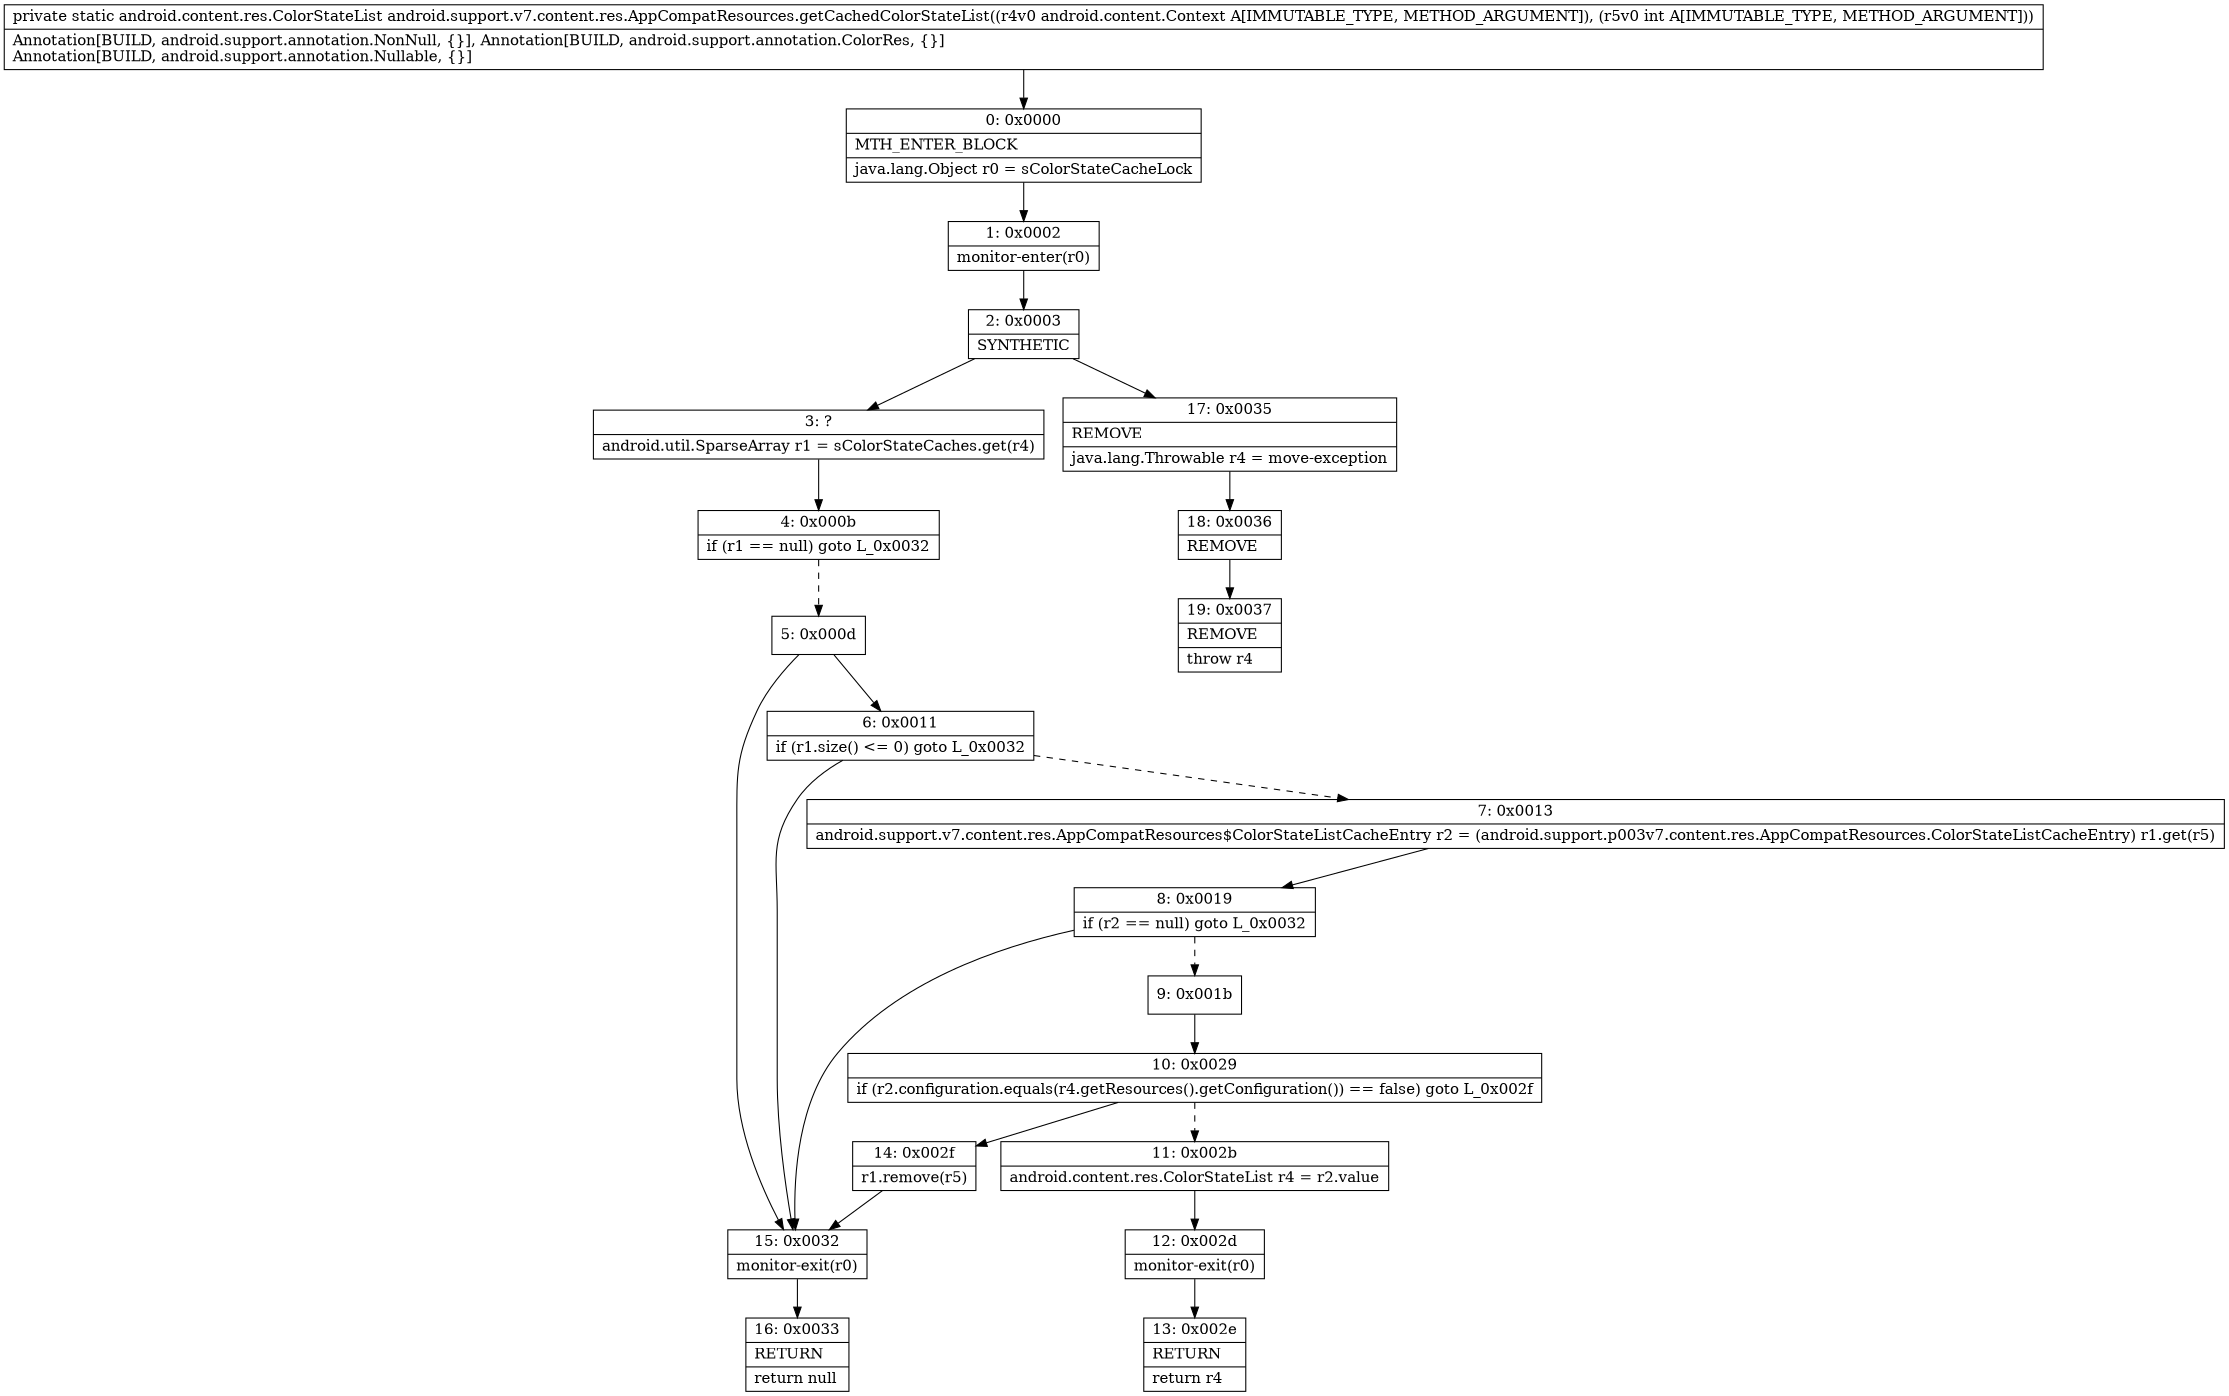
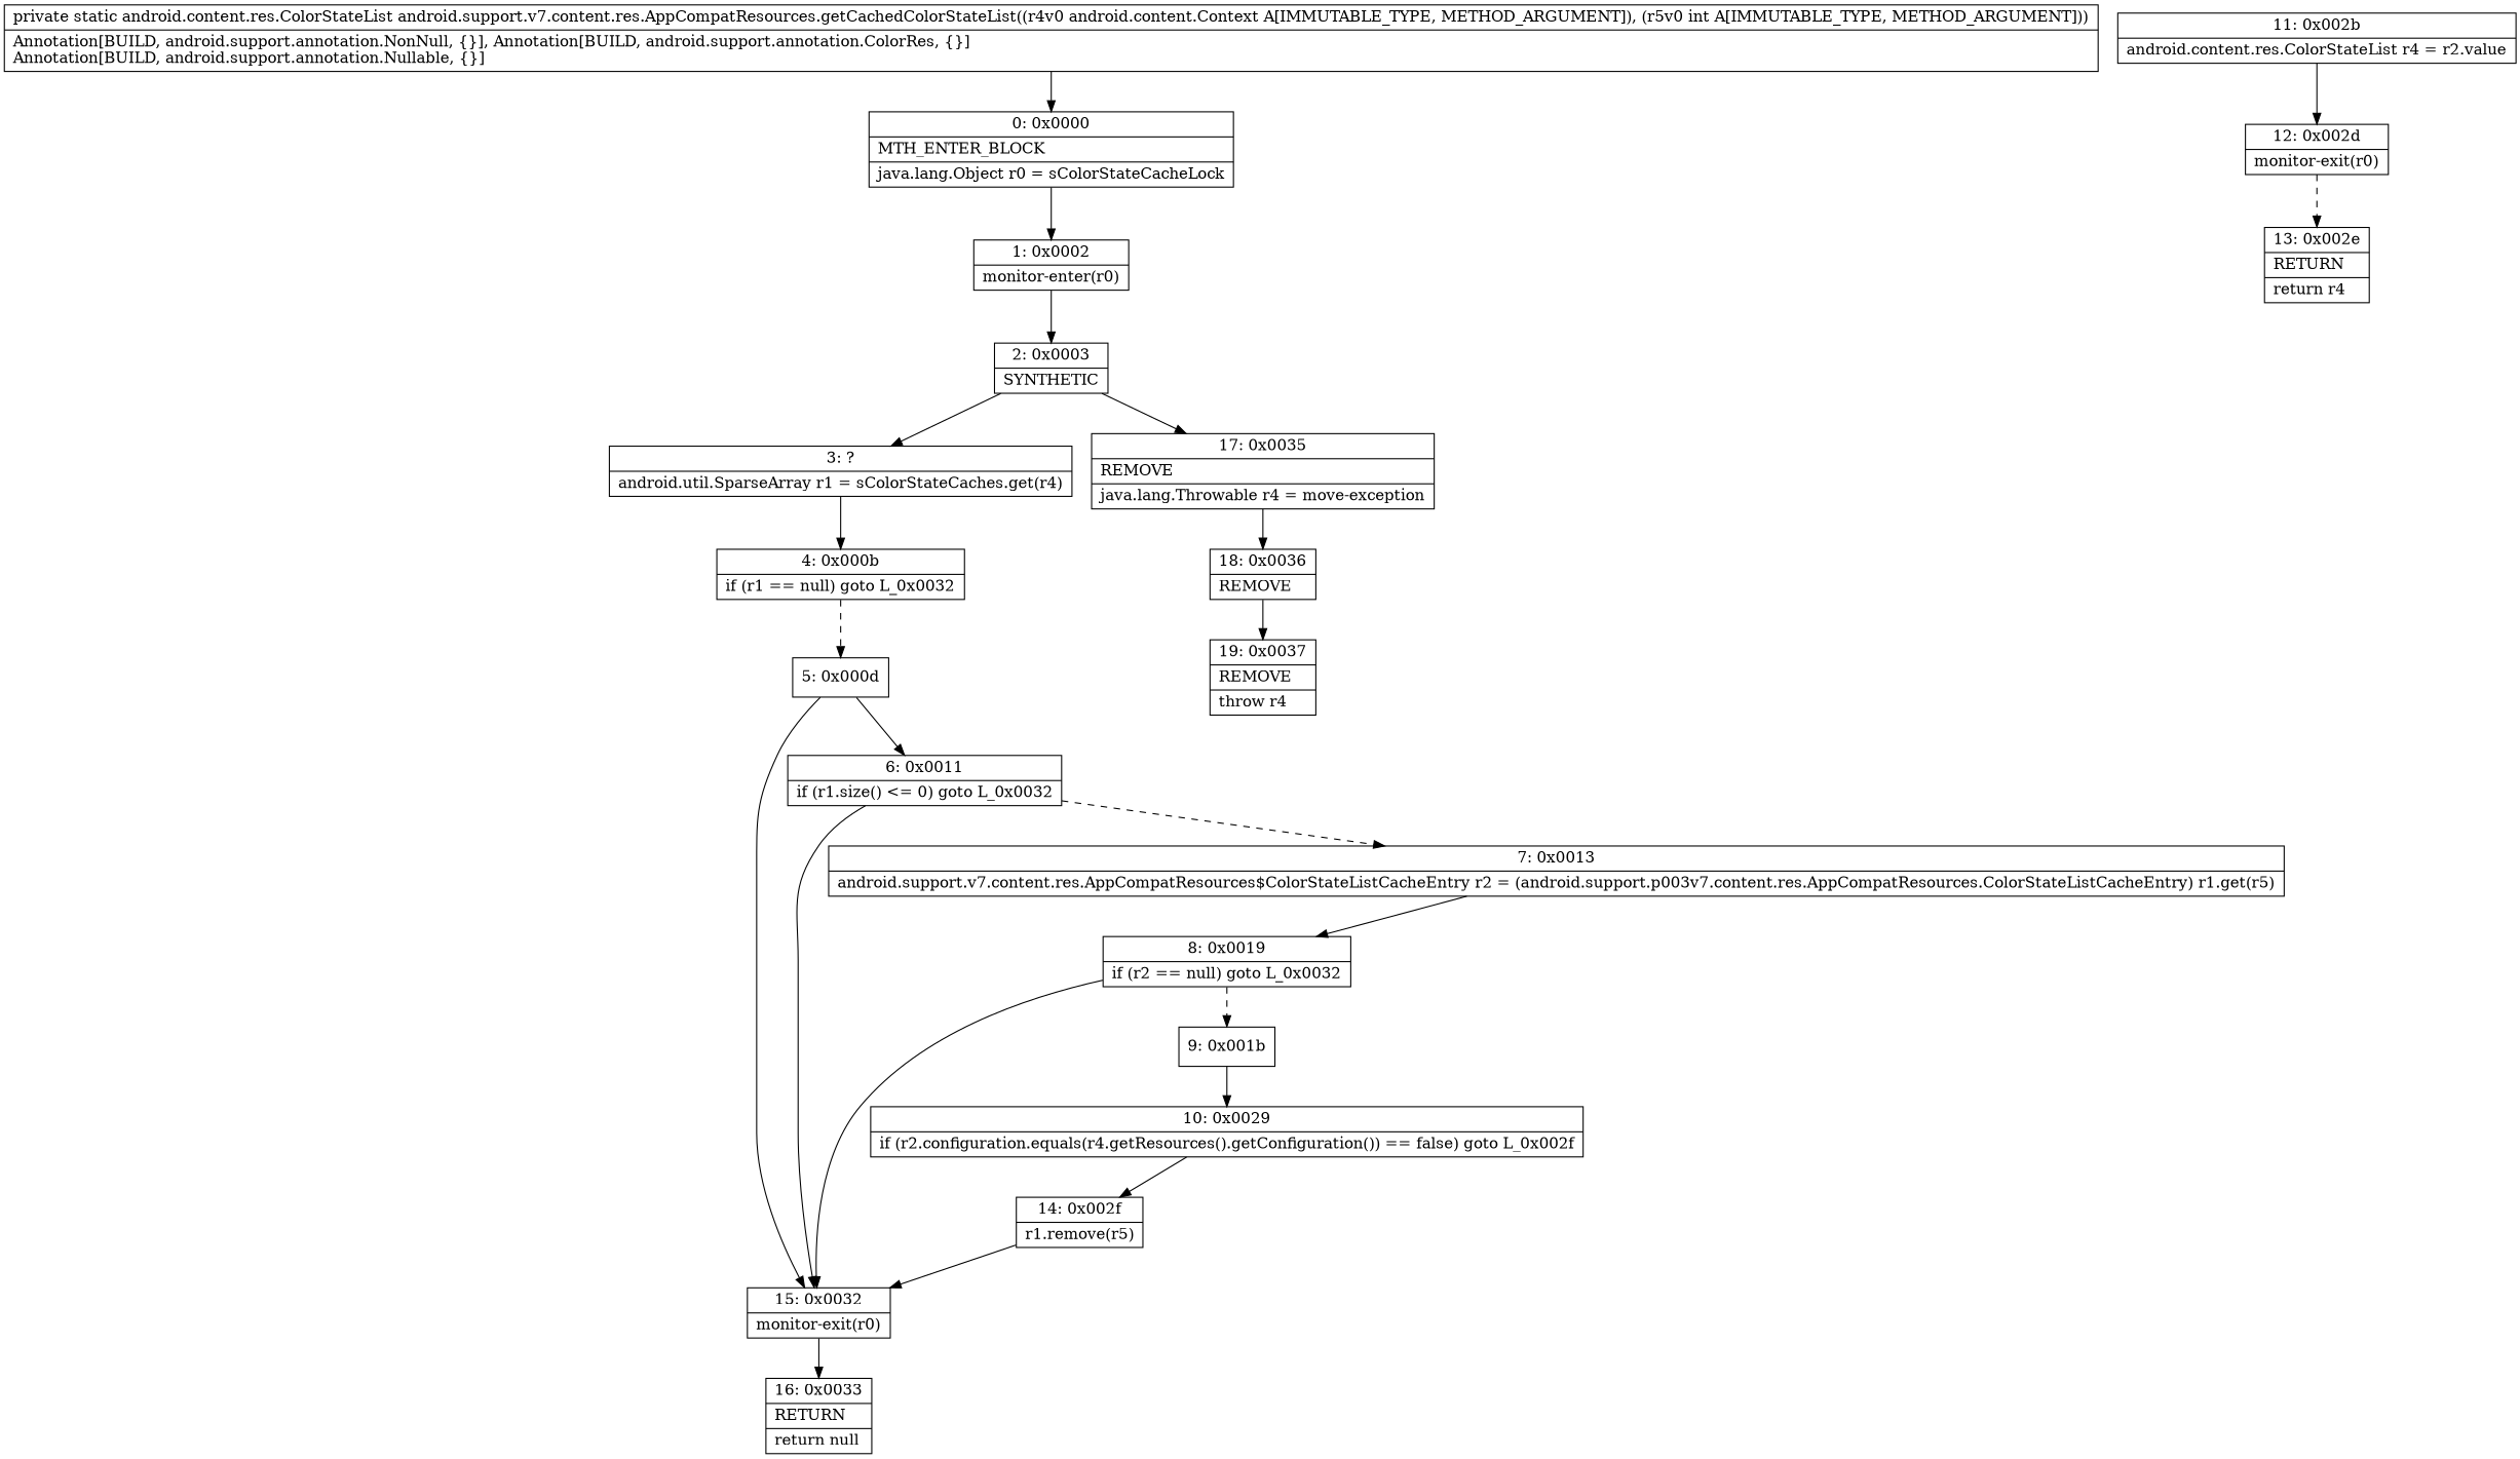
  digraph {
    node [shape=record]
    n1 [label="{0\:\ 0x0000|MTH_ENTER_BLOCK\l|java.lang.Object r0 = sColorStateCacheLock\l}"]
    n2 [label="{1\:\ 0x0002|monitor\-enter(r0)\l}"]
    n3 [label="{2\:\ 0x0003|SYNTHETIC\l}"]
    n4 [label="{3\:\ ?|android.util.SparseArray r1 = sColorStateCaches.get(r4)\l}"]
    n5 [label="{17\:\ 0x0035|REMOVE\l|java.lang.Throwable r4 = move\-exception\l}"]
    n6 [label="{4\:\ 0x000b|if (r1 == null) goto L_0x0032\l}"]
    n7 [label="{18\:\ 0x0036|REMOVE\l}"]
    n8 [label="{5\:\ 0x000d}"]
    n9 [label="{15\:\ 0x0032|monitor\-exit(r0)\l}"]
    n10 [label="{6\:\ 0x0011|if (r1.size() \<= 0) goto L_0x0032\l}"]
    n11 [label="{16\:\ 0x0033|RETURN\l|return null\l}"]
    n12 [label="{7\:\ 0x0013|android.support.v7.content.res.AppCompatResources$ColorStateListCacheEntry r2 = (android.support.p003v7.content.res.AppCompatResources.ColorStateListCacheEntry) r1.get(r5)\l}"]
    n13 [label="{8\:\ 0x0019|if (r2 == null) goto L_0x0032\l}"]
    n14 [label="{9\:\ 0x001b}"]
    n15 [label="{10\:\ 0x0029|if (r2.configuration.equals(r4.getResources().getConfiguration()) == false) goto L_0x002f\l}"]
    n16 [label="{11\:\ 0x002b|android.content.res.ColorStateList r4 = r2.value\l}"]
    n17 [label="{14\:\ 0x002f|r1.remove(r5)\l}"]
    n18 [label="{12\:\ 0x002d|monitor\-exit(r0)\l}"]
    n19 [label="{13\:\ 0x002e|RETURN\l|return r4\l}"]
    n20 [label="{19\:\ 0x0037|REMOVE\l|throw r4\l}"]
    n21 [label="{private static android.content.res.ColorStateList android.support.v7.content.res.AppCompatResources.getCachedColorStateList((r4v0 android.content.Context A[IMMUTABLE_TYPE, METHOD_ARGUMENT]), (r5v0 int A[IMMUTABLE_TYPE, METHOD_ARGUMENT]))  | Annotation[BUILD, android.support.annotation.NonNull, \{\}], Annotation[BUILD, android.support.annotation.ColorRes, \{\}]\lAnnotation[BUILD, android.support.annotation.Nullable, \{\}]\l}"]
    n1 -> n2
    n2 -> n3
    n3 -> n4
    n3 -> n5
    n4 -> n6
    n5 -> n7
    n6 -> n8 [style=dashed]
    n7 -> n20
    n8 -> n9
    n8 -> n10
    n9 -> n11
    n10 -> n9
    n10 -> n12 [style=dashed]
    n12 -> n13
    n13 -> n9
    n13 -> n14 [style=dashed]
    n14 -> n15
-   n15 -> n16 [style=dashed]
    n15 -> n17
    n16 -> n18
    n17 -> n9
-   n18 -> n19
+   n18 -> n19 [style=dashed]
    n21 -> n1
  }
